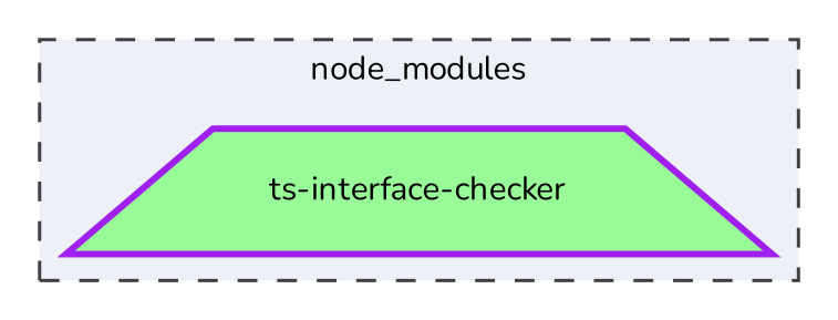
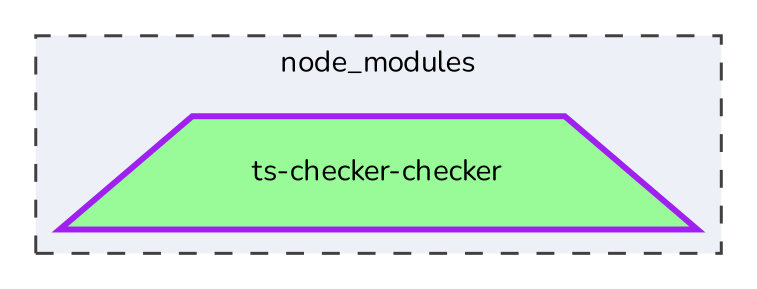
  digraph {
    compound=true
    rankdir=LR
    fontname=Nunito
-   n1 [color=purple fillcolor=palegreen fontname=Nunito fontsize=10 height=0.2 label="ts-interface-checker" shape=trapezium style="filled,bold" width=0.4]
+   n1 [color=purple fillcolor=palegreen fontname=Nunito fontsize=10 height=0.2 label="ts-checker-checker" shape=trapezium style="filled,bold" width=0.4]
    subgraph cluster_1 {
      bgcolor="#edf0f7"
      fontsize=10
      label=node_modules
      pencolor=grey25
      style="filled,dashed"
      n1
    }
  }
